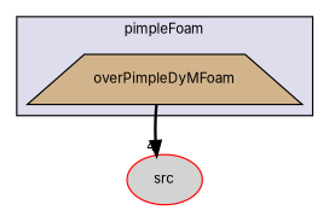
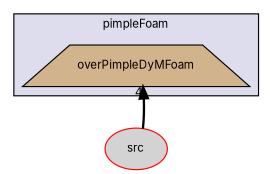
  digraph {
    compound=true
    fontname=Inter
    node [fontname=Inter fontsize=10 style=filled]
    n1 [fillcolor=tan label=overPimpleDyMFoam pencolor=black shape=trapezium]
    n2 [color=red label=src shape=ellipse fillcolor=lightgrey]
    subgraph cluster_1 {
      bgcolor="#ddddee"
      fontsize=10
      label=pimpleFoam
      pencolor=black
      n1
    }
-   n1 -> n2 [headlabel=4 labeldistance=1.5 labelfontname=Helvetica labelfontsize=10 style=bold fontname=Inter]
+   n2 -> n1 [headlabel=4 labeldistance=1.5 labelfontname=Helvetica labelfontsize=10 style=bold fontname=Inter]
  }
